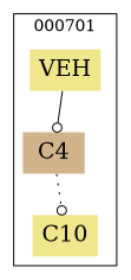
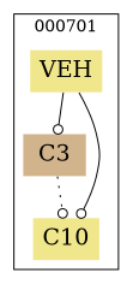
  strict digraph {
    node [color=deeppink fillcolor=khaki fontsize=20 shape=plaintext style=filled]
    edge [arrowhead=odot style=solid]
    n1 [label=VEH]
-   n2 [fillcolor=tan label=C4]
+   n2 [fillcolor=tan label=C3]
    n3 [color=brown label=C10]
    subgraph cluster_1 {
      label=000701
      labeldoc=t
      n1
      n2
      n3
    }
    n1 -> n2
+   n1 -> n3
    n2 -> n3 [style=dotted]
  }
